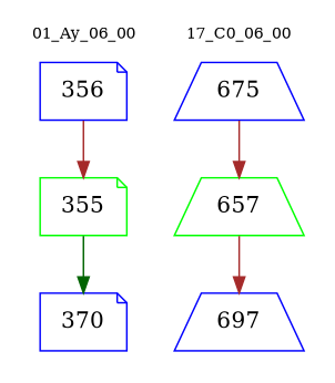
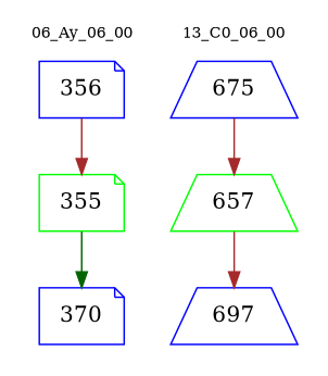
  digraph {
    node [color=blue shape=note]
    edge [color=brown]
    n1 [label=356]
    n2 [color=green label=355]
    n3 [label=370]
    n4 [label=675 shape=trapezium]
    n5 [color=green label=657 shape=trapezium]
    n6 [label=697 shape=trapezium]
    subgraph cluster_1 {
      color=white
      fontsize=10
-     label="01_Ay_06_00"
+     label="06_Ay_06_00"
      n1
      n2
      n3
    }
    subgraph cluster_2 {
      color=white
      fontsize=10
-     label="17_C0_06_00"
+     label="13_C0_06_00"
      n4
      n5
      n6
    }
    n1 -> n2
    n2 -> n3 [color=darkgreen]
    n4 -> n5
    n5 -> n6
  }
